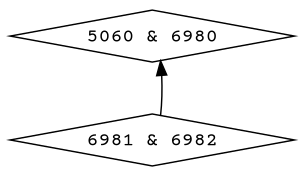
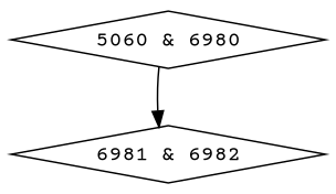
  digraph {
    fontname="Courier Prime"
    node [shape=diamond fontname="Courier Prime"]
    n1 [label="5060 & 6980"]
    n2 [label="6981 & 6982"]
-   n2 -> n1 [fontname="Courier Prime"]
+   n1 -> n2 [fontname="Courier Prime"]
  }
